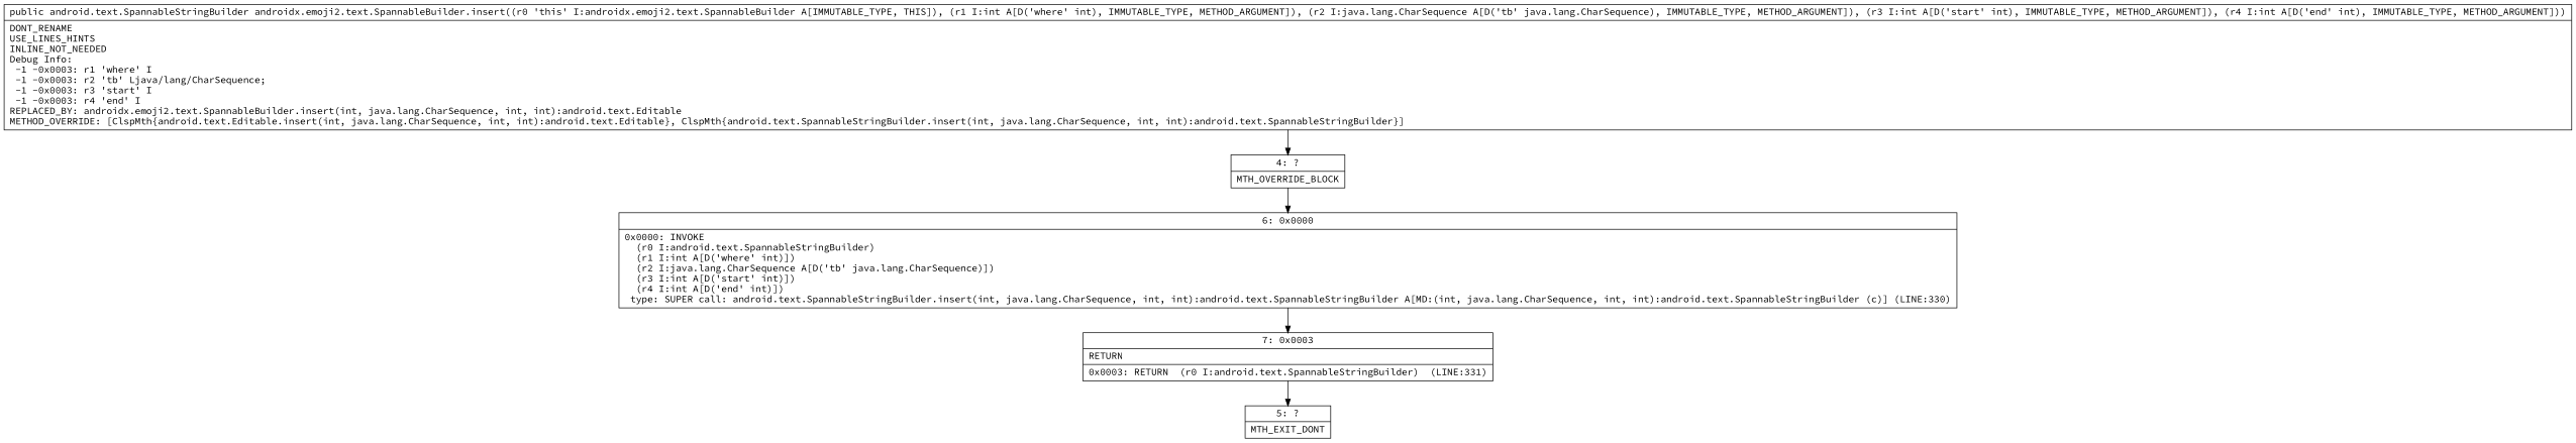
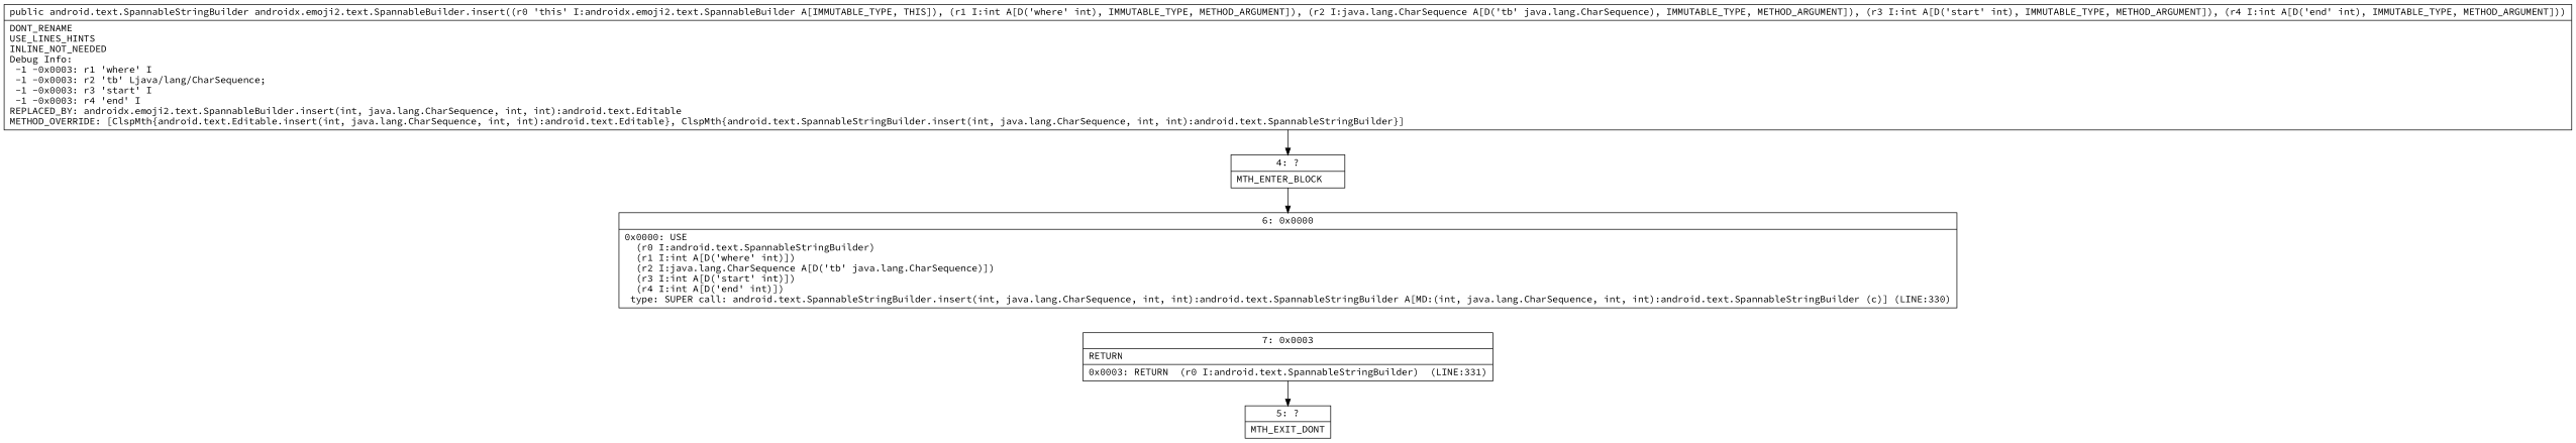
  digraph {
    fontname="Source Code Pro"
    node [fontname="Source Code Pro" shape=record]
    edge [fontname="Source Code Pro"]
-   n1 [label="{4\:\ ?|MTH_OVERRIDE_BLOCK\l}"]
-   n2 [label="{6\:\ 0x0000|0x0000: INVOKE  \l  (r0 I:android.text.SpannableStringBuilder)\l  (r1 I:int A[D('where' int)])\l  (r2 I:java.lang.CharSequence A[D('tb' java.lang.CharSequence)])\l  (r3 I:int A[D('start' int)])\l  (r4 I:int A[D('end' int)])\l type: SUPER call: android.text.SpannableStringBuilder.insert(int, java.lang.CharSequence, int, int):android.text.SpannableStringBuilder A[MD:(int, java.lang.CharSequence, int, int):android.text.SpannableStringBuilder (c)] (LINE:330)\l}"]
+   n1 [label="{4\:\ ?|MTH_ENTER_BLOCK\l}"]
+   n2 [label="{6\:\ 0x0000|0x0000: USE  \l  (r0 I:android.text.SpannableStringBuilder)\l  (r1 I:int A[D('where' int)])\l  (r2 I:java.lang.CharSequence A[D('tb' java.lang.CharSequence)])\l  (r3 I:int A[D('start' int)])\l  (r4 I:int A[D('end' int)])\l type: SUPER call: android.text.SpannableStringBuilder.insert(int, java.lang.CharSequence, int, int):android.text.SpannableStringBuilder A[MD:(int, java.lang.CharSequence, int, int):android.text.SpannableStringBuilder (c)] (LINE:330)\l}"]
    n3 [label="{7\:\ 0x0003|RETURN\l|0x0003: RETURN  (r0 I:android.text.SpannableStringBuilder)  (LINE:331)\l}"]
    n4 [label="{5\:\ ?|MTH_EXIT_DONT\l}"]
    n5 [label="{public android.text.SpannableStringBuilder androidx.emoji2.text.SpannableBuilder.insert((r0 'this' I:androidx.emoji2.text.SpannableBuilder A[IMMUTABLE_TYPE, THIS]), (r1 I:int A[D('where' int), IMMUTABLE_TYPE, METHOD_ARGUMENT]), (r2 I:java.lang.CharSequence A[D('tb' java.lang.CharSequence), IMMUTABLE_TYPE, METHOD_ARGUMENT]), (r3 I:int A[D('start' int), IMMUTABLE_TYPE, METHOD_ARGUMENT]), (r4 I:int A[D('end' int), IMMUTABLE_TYPE, METHOD_ARGUMENT]))  | DONT_RENAME\lUSE_LINES_HINTS\lINLINE_NOT_NEEDED\lDebug Info:\l  \-1 \-0x0003: r1 'where' I\l  \-1 \-0x0003: r2 'tb' Ljava\/lang\/CharSequence;\l  \-1 \-0x0003: r3 'start' I\l  \-1 \-0x0003: r4 'end' I\lREPLACED_BY: androidx.emoji2.text.SpannableBuilder.insert(int, java.lang.CharSequence, int, int):android.text.Editable\lMETHOD_OVERRIDE: [ClspMth\{android.text.Editable.insert(int, java.lang.CharSequence, int, int):android.text.Editable\}, ClspMth\{android.text.SpannableStringBuilder.insert(int, java.lang.CharSequence, int, int):android.text.SpannableStringBuilder\}]\l}"]
    n1 -> n2
-   n2 -> n3
    n3 -> n4
    n5 -> n1
  }
